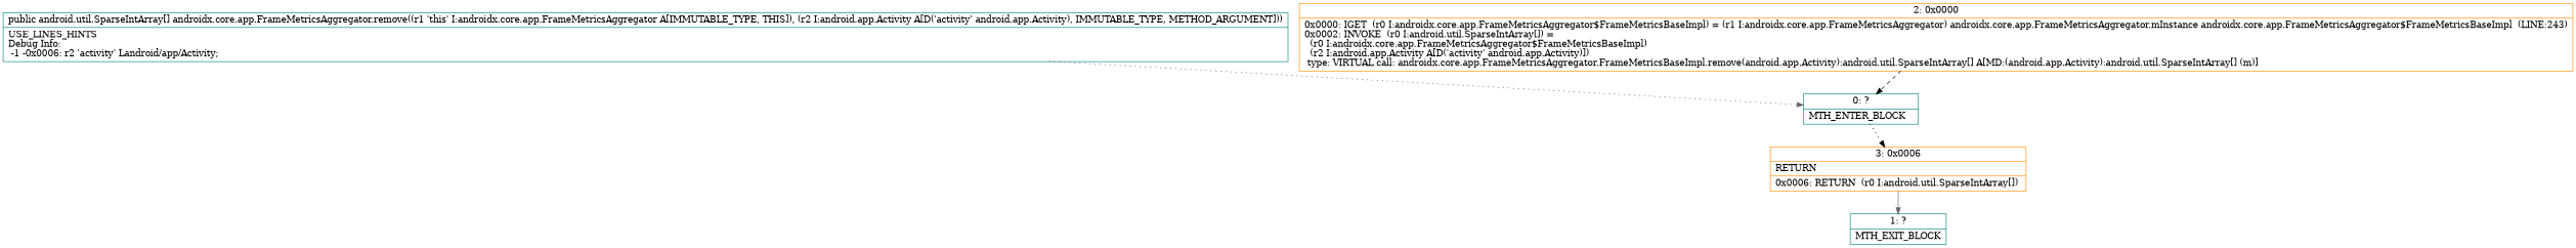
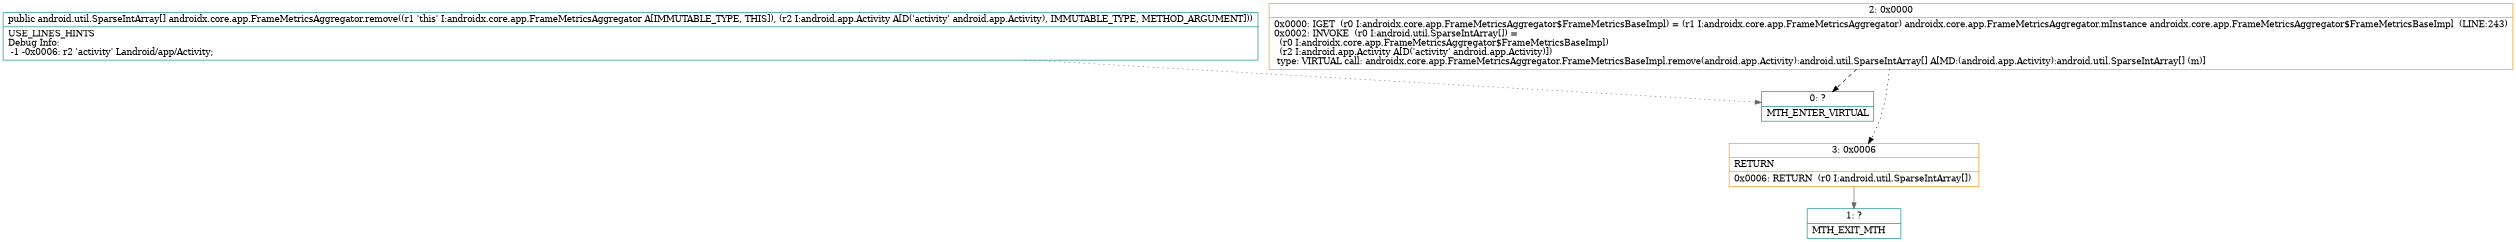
  digraph {
    node [color=teal shape=record]
    edge [color=black style=dotted]
-   n1 [label="{0\:\ ?|MTH_ENTER_BLOCK\l}"]
+   n1 [label="{0\:\ ?|MTH_ENTER_VIRTUAL\l}"]
    n2 [color=darkorange label="{2\:\ 0x0000|0x0000: IGET  (r0 I:androidx.core.app.FrameMetricsAggregator$FrameMetricsBaseImpl) = (r1 I:androidx.core.app.FrameMetricsAggregator) androidx.core.app.FrameMetricsAggregator.mInstance androidx.core.app.FrameMetricsAggregator$FrameMetricsBaseImpl  (LINE:243)\l0x0002: INVOKE  (r0 I:android.util.SparseIntArray[]) = \l  (r0 I:androidx.core.app.FrameMetricsAggregator$FrameMetricsBaseImpl)\l  (r2 I:android.app.Activity A[D('activity' android.app.Activity)])\l type: VIRTUAL call: androidx.core.app.FrameMetricsAggregator.FrameMetricsBaseImpl.remove(android.app.Activity):android.util.SparseIntArray[] A[MD:(android.app.Activity):android.util.SparseIntArray[] (m)]\l}"]
    n3 [color=darkorange label="{3\:\ 0x0006|RETURN\l|0x0006: RETURN  (r0 I:android.util.SparseIntArray[]) \l}"]
-   n4 [label="{1\:\ ?|MTH_EXIT_BLOCK\l}"]
+   n4 [label="{1\:\ ?|MTH_EXIT_MTH\l}"]
    n5 [label="{public android.util.SparseIntArray[] androidx.core.app.FrameMetricsAggregator.remove((r1 'this' I:androidx.core.app.FrameMetricsAggregator A[IMMUTABLE_TYPE, THIS]), (r2 I:android.app.Activity A[D('activity' android.app.Activity), IMMUTABLE_TYPE, METHOD_ARGUMENT]))  | USE_LINES_HINTS\lDebug Info:\l  \-1 \-0x0006: r2 'activity' Landroid\/app\/Activity;\l}"]
    n2 -> n1 [style=dashed]
-   n1 -> n3
+   n2 -> n3
    n3 -> n4 [color=gray40 style=solid]
    n5 -> n1 [color=gray40]
  }
